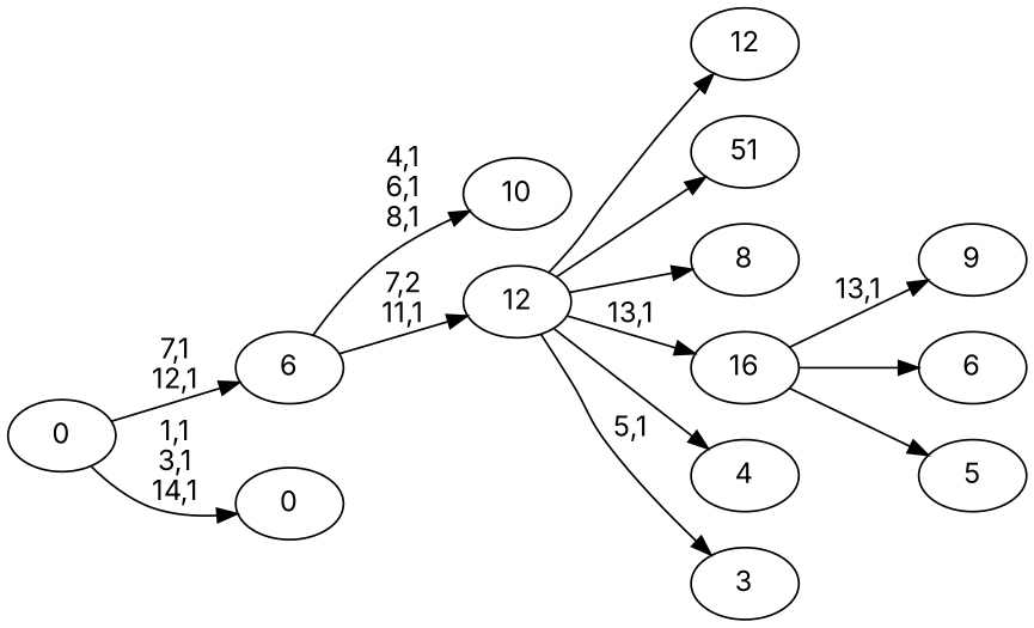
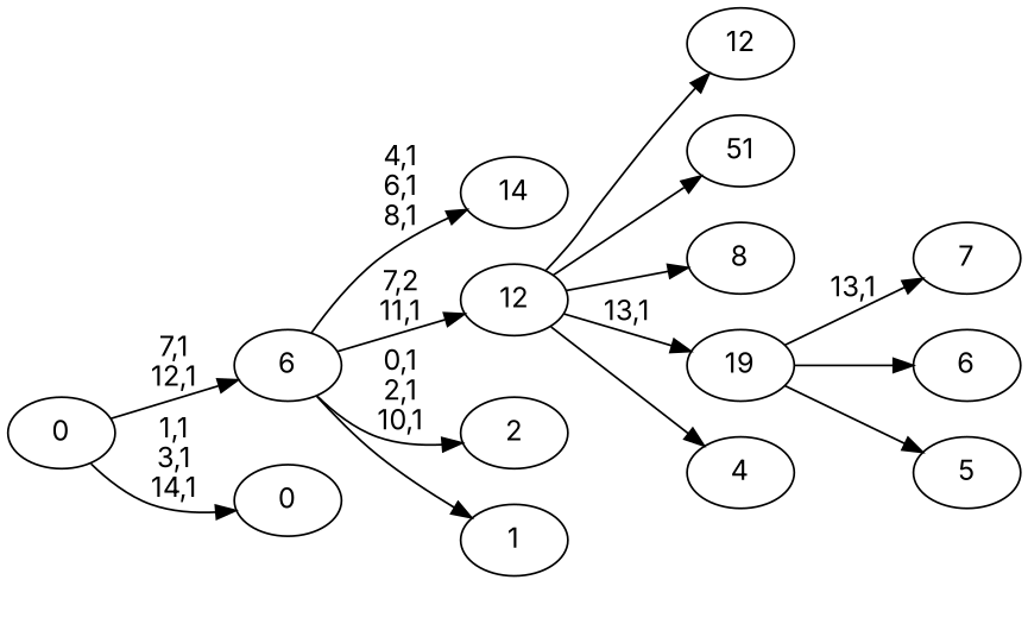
  digraph {
    fontname=Inter
    rankdir=LR
    node [fontname=Inter]
    edge [fontname=Inter]
    n1 [label=12]
    n2 [label=51]
-   n3 [label=10]
-   n4 [label=9]
+   n3 [label=14]
+   n4 [label=7]
    n5 [label=8]
    n6 [label=6]
    n7 [label=5]
-   16
+   16 [label=19]
    n9 [label=4]
-   n10 [label=3]
    12
+   n12 [label=2]
+   n13 [label=1]
    6
    n15 [label=0]
    0
    16 -> n4 [label="13,1"]
    16 -> n6
    16 -> n7
    12 -> n1
    12 -> n2
    12 -> n5
    12 -> 16 [label="13,1"]
    12 -> n9
-   12 -> n10 [label="5,1"]
    6 -> n3 [label="4,1\n6,1\n8,1"]
    6 -> 12 [label="7,2\n11,1"]
+   6 -> n12 [label="0,1\n2,1\n10,1"]
+   6 -> n13
    0 -> 6 [label="7,1\n12,1"]
    0 -> n15 [label="1,1\n3,1\n14,1"]
  }
